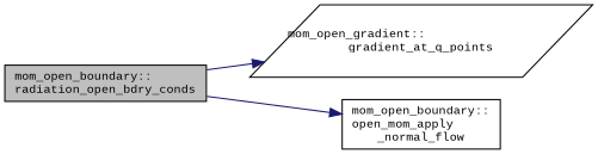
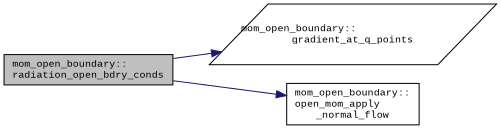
  digraph {
    fontname="Liberation Mono"
    rankdir=LR
    node [color=black fillcolor=white fontname="Liberation Mono" fontsize=10 shape=box style=filled]
    edge [color=midnightblue fontname="Liberation Mono" fontsize=10 labelfontname=Helvetica labelfontsize=10 style=solid]
    n1 [fillcolor=grey75 fontcolor=black height=0.2 label="mom_open_boundary::\lradiation_open_bdry_conds" width=0.4]
-   n2 [height=0.2 label="mom_open_gradient::\lgradient_at_q_points" shape=parallelogram width=0.4]
+   n2 [height=0.2 label="mom_open_boundary::\lgradient_at_q_points" shape=parallelogram width=0.4]
    n3 [height=0.2 label="mom_open_boundary::\lopen_mom_apply\l_normal_flow" width=0.4]
    n1 -> n2
    n1 -> n3
  }
